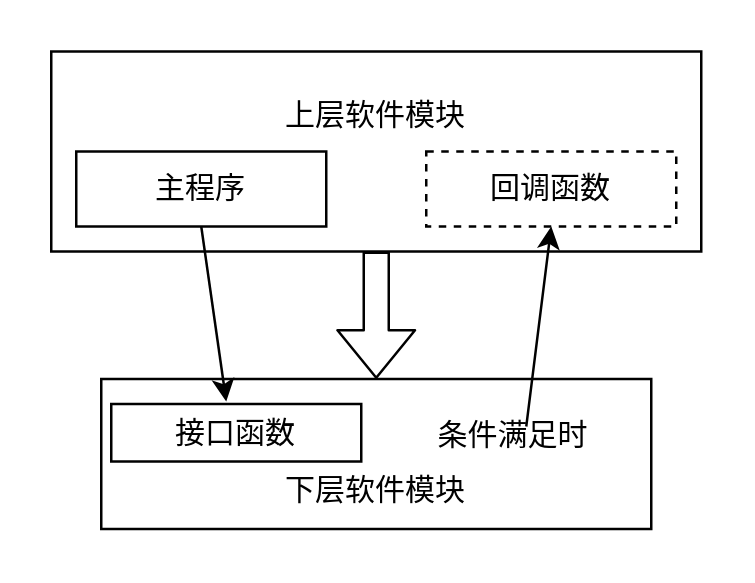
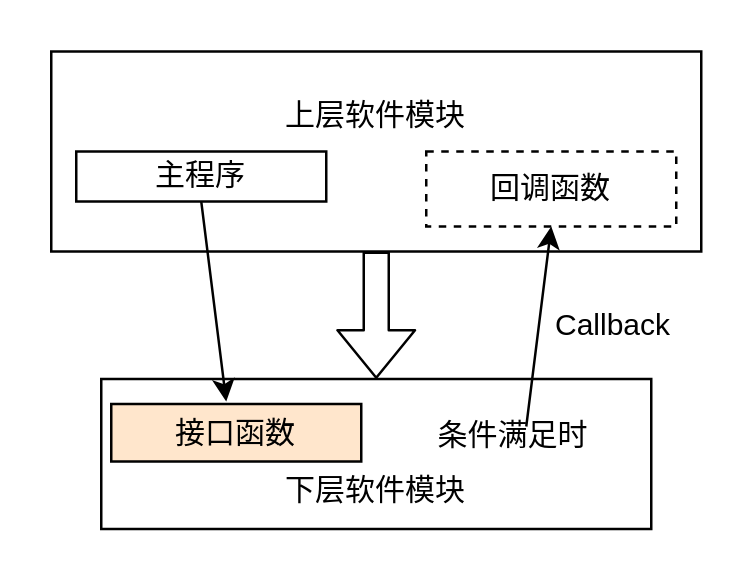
  <mxCell id="0" />
  <mxCell id="1" parent="0" />
  <mxCell id="2" value="上层软件模块&lt;br&gt;&lt;br&gt;&lt;br&gt;" style="rounded=0;whiteSpace=wrap;html=1;" parent="1" vertex="1"><mxGeometry x="20" y="20" width="260" height="80" as="geometry" /></mxCell>
  <mxCell id="3" value="&lt;br&gt;&lt;br&gt;下层软件模块" style="rounded=0;whiteSpace=wrap;html=1;" parent="1" vertex="1"><mxGeometry x="40" y="151" width="220" height="60" as="geometry" /></mxCell>
- <mxCell id="4" value="主程序" style="rounded=0;whiteSpace=wrap;html=1;" parent="1" vertex="1"><mxGeometry x="30" y="60" width="100" height="30" as="geometry" /></mxCell>
+ <mxCell id="4" value="主程序" style="rounded=0;whiteSpace=wrap;html=1;" parent="1" vertex="1"><mxGeometry x="30" y="60" width="100" height="20" as="geometry" /></mxCell>
  <mxCell id="5" value="" style="shape=flexArrow;endArrow=classic;html=1;exitX=0.5;exitY=1;exitDx=0;exitDy=0;entryX=0.5;entryY=0;entryDx=0;entryDy=0;" parent="1" source="2" target="3" edge="1"><mxGeometry width="50" height="50" relative="1" as="geometry"><mxPoint x="180" y="160" as="sourcePoint" /><mxPoint x="230" y="110" as="targetPoint" /></mxGeometry></mxCell>
  <mxCell id="6" value="回调函数" style="rounded=0;whiteSpace=wrap;html=1;dashed=1;" parent="1" vertex="1"><mxGeometry x="170" y="60" width="100" height="30" as="geometry" /></mxCell>
- <mxCell id="7" value="接口函数" style="rounded=0;whiteSpace=wrap;html=1;" parent="1" vertex="1"><mxGeometry x="44" y="161" width="100" height="23" as="geometry" /></mxCell>
+ <mxCell id="7" value="接口函数" style="rounded=0;whiteSpace=wrap;html=1;fillColor=#ffe6cc;" parent="1" vertex="1"><mxGeometry x="44" y="161" width="100" height="23" as="geometry" /></mxCell>
  <mxCell id="8" value="" style="endArrow=classic;html=1;exitX=0.5;exitY=1;exitDx=0;exitDy=0;" parent="1" source="4" edge="1"><mxGeometry width="50" height="50" relative="1" as="geometry"><mxPoint x="-10" y="160" as="sourcePoint" /><mxPoint x="90" y="160" as="targetPoint" /></mxGeometry></mxCell>
  <mxCell id="9" value="" style="endArrow=classic;html=1;entryX=0.5;entryY=1;entryDx=0;entryDy=0;" parent="1" target="6" edge="1"><mxGeometry width="50" height="50" relative="1" as="geometry"><mxPoint x="210" y="170" as="sourcePoint" /><mxPoint x="250" y="150" as="targetPoint" /></mxGeometry></mxCell>
  <mxCell id="10" value="条件满足时" style="text;html=1;strokeColor=none;fillColor=none;align=center;verticalAlign=middle;whiteSpace=wrap;rounded=0;" parent="1" vertex="1"><mxGeometry x="170" y="158" width="70" height="31" as="geometry" /></mxCell>
+ <mxCell id="11" value="Callback" style="text;html=1;strokeColor=none;fillColor=none;align=center;verticalAlign=middle;whiteSpace=wrap;rounded=0;" parent="1" vertex="1"><mxGeometry x="210" y="120" width="70" height="20" as="geometry" /></mxCell>
